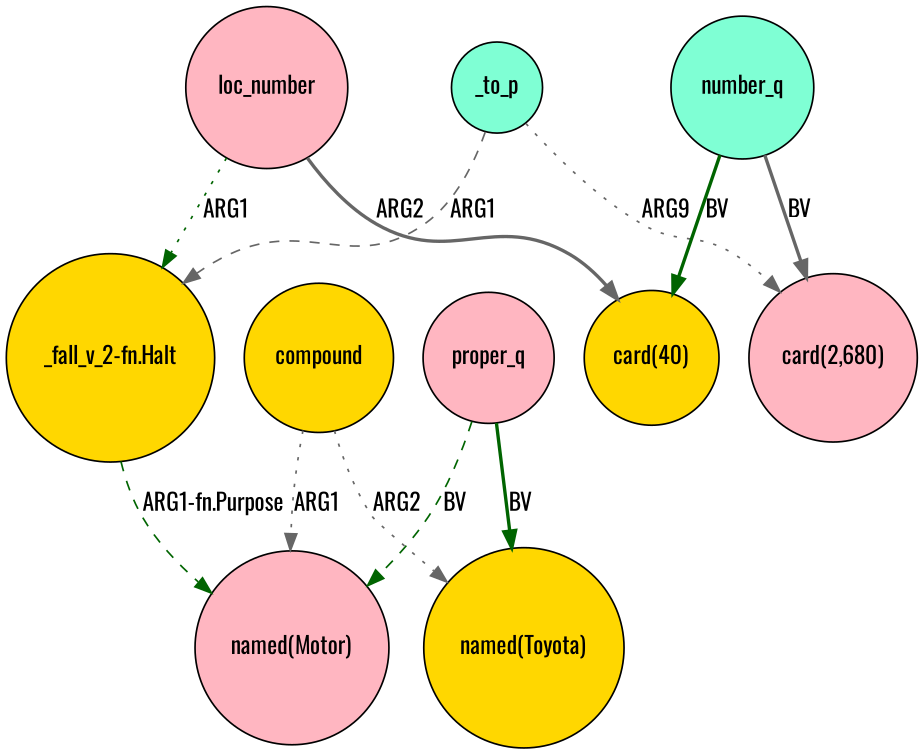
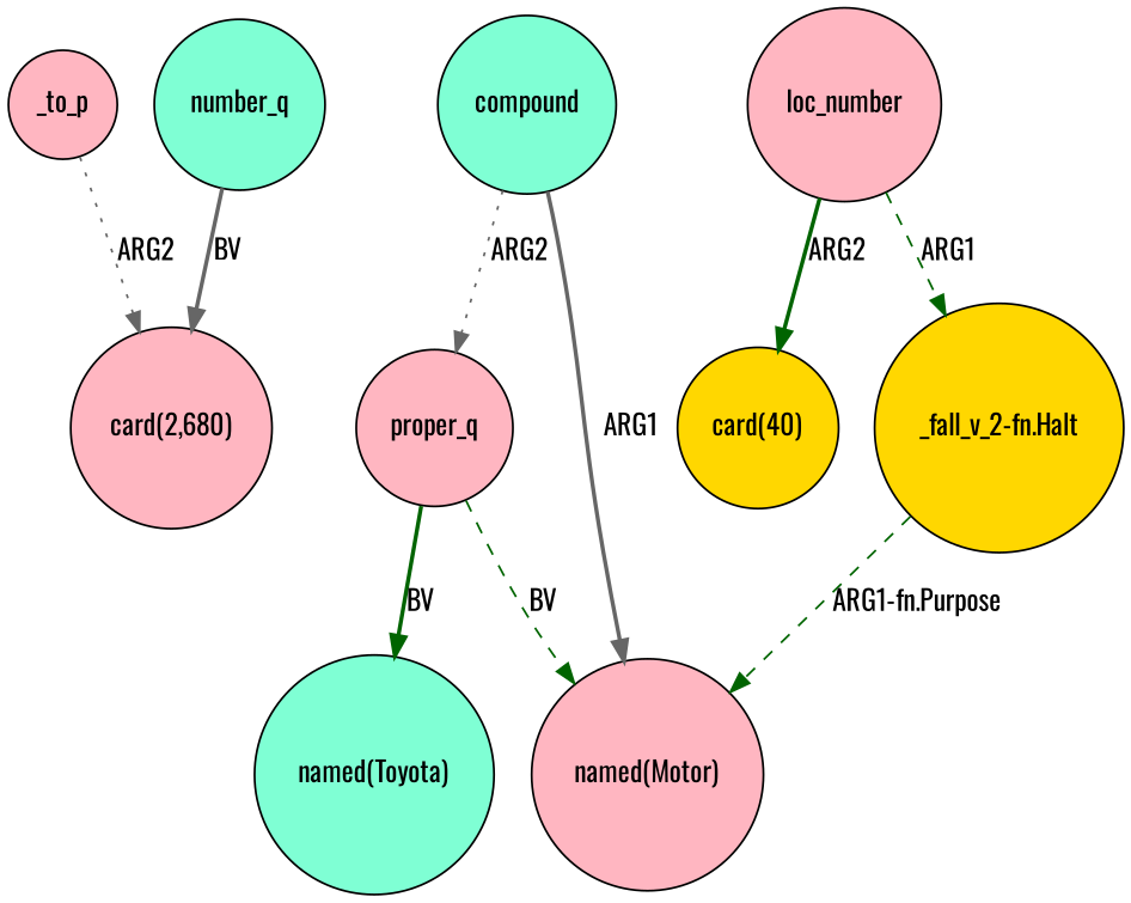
  digraph {
    fontname=Oswald
    node [fillcolor=lightpink fontname=Oswald shape=circle style=filled]
    edge [color=darkgreen fontname=Oswald style=bold]
-   _to_p [fillcolor=aquamarine]
+   _to_p
    n2 [fillcolor=gold label="_fall_v_2-fn.Halt"]
    "card(2,680)"
    "named(Motor)"
    proper_q
-   "named(Toyota)" [fillcolor=gold]
+   "named(Toyota)" [fillcolor=aquamarine]
    number_q [fillcolor=aquamarine]
    "card(40)" [fillcolor=gold]
-   compound [fillcolor=gold]
+   compound [fillcolor=aquamarine]
    n10 [label=loc_number]
-   _to_p -> n2 [color=gray40 label=ARG1 style=dashed]
-   _to_p -> "card(2,680)" [color=gray40 label=ARG9 style=dotted]
+   _to_p -> "card(2,680)" [color=gray40 label=ARG2 style=dotted]
    n2 -> "named(Motor)" [label="ARG1-fn.Purpose" style=dashed]
    proper_q -> "named(Motor)" [label=BV style=dashed]
    proper_q -> "named(Toyota)" [label=BV]
    number_q -> "card(2,680)" [color=gray40 label=BV]
-   number_q -> "card(40)" [label=BV]
-   compound -> "named(Motor)" [color=gray40 label=ARG1 style=dotted]
-   compound -> "named(Toyota)" [color=gray40 label=ARG2 style=dotted]
-   n10 -> n2 [label=ARG1 style=dotted]
-   n10 -> "card(40)" [color=gray40 label=ARG2]
+   compound -> "named(Motor)" [color=gray40 label=ARG1]
+   compound -> proper_q [color=gray40 label=ARG2 style=dotted]
+   n10 -> n2 [label=ARG1 style=dashed]
+   n10 -> "card(40)" [label=ARG2]
  }
